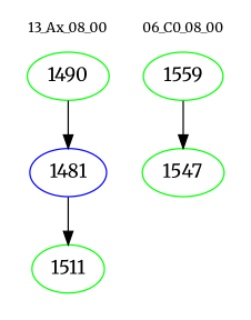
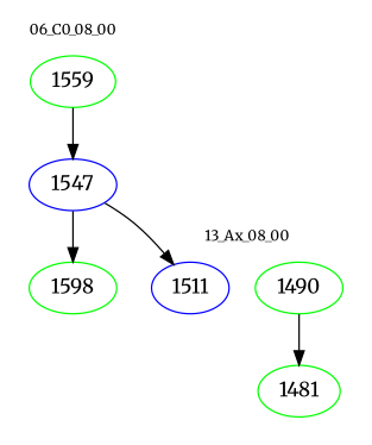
  digraph {
    fontname=Merriweather
    node [color=green fontname=Merriweather]
    edge [color=black fontname=Merriweather]
    n1 [label=1490]
-   n2 [color=blue label=1481]
-   n3 [label=1511]
+   n2 [label=1481]
+   n3 [color=blue label=1511]
    n4 [label=1559]
-   n5 [label=1547]
+   n5 [color=blue label=1547]
+   n6 [label=1598]
    subgraph cluster_1 {
      color=white
      fontsize=10
      label="13_Ax_08_00"
      n1
      n2
      n3
    }
    subgraph cluster_2 {
      color=white
      fontsize=10
      label="06_C0_08_00"
      n4
      n5
+     n6
    }
    n1 -> n2
-   n2 -> n3
+   n5 -> n3
    n4 -> n5
+   n5 -> n6
  }
